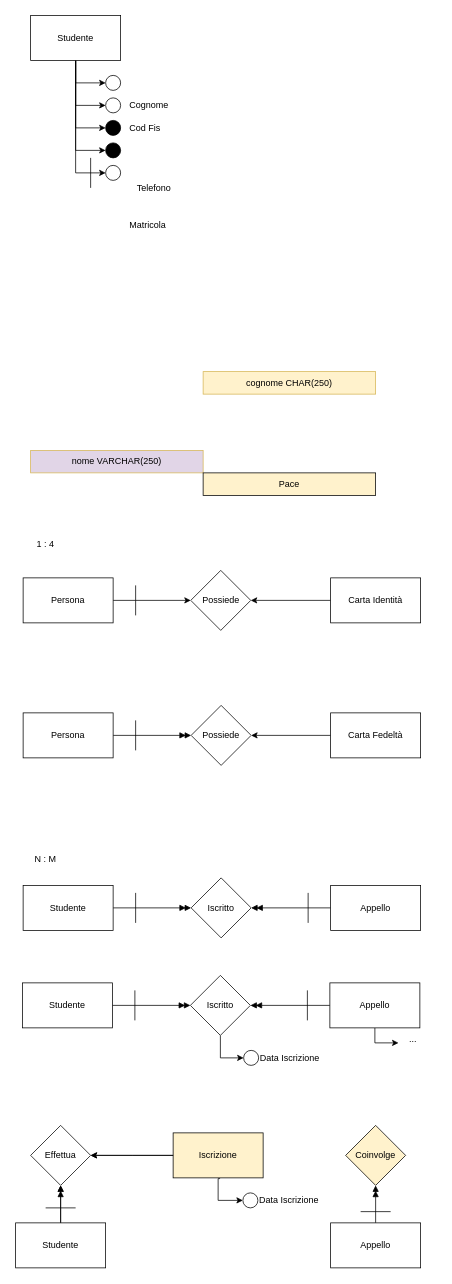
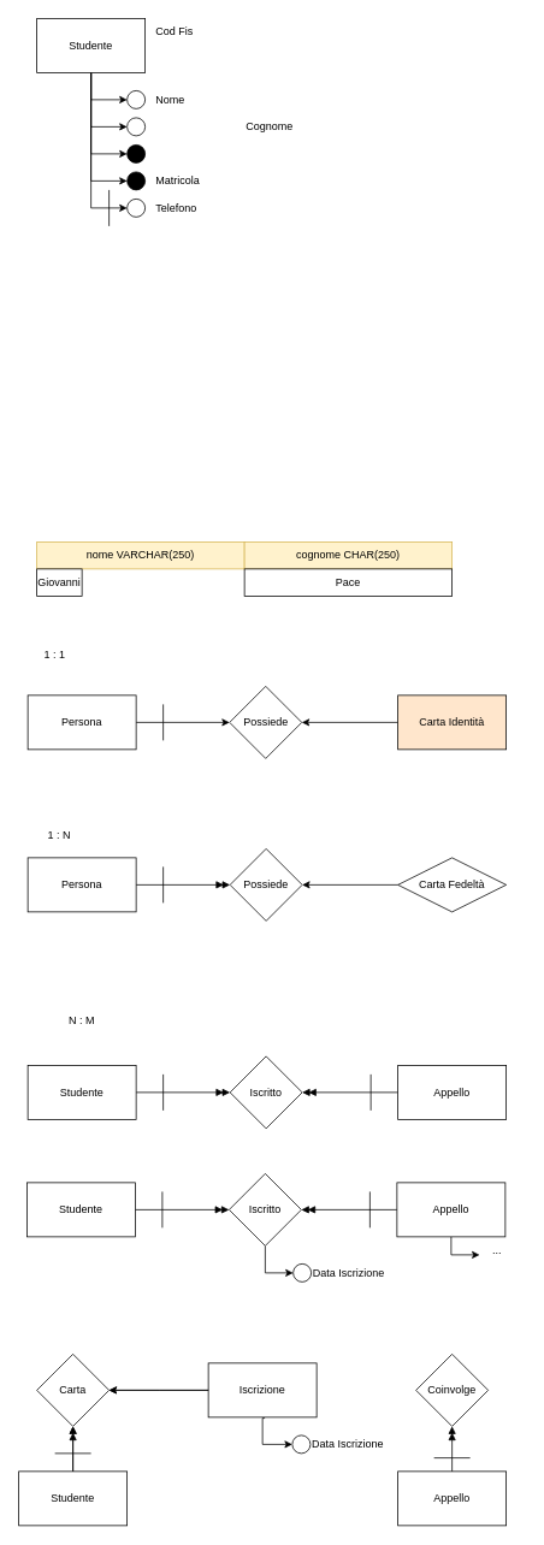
  <mxCell id="0" />
  <mxCell id="1" parent="0" />
  <mxCell id="2" style="edgeStyle=orthogonalEdgeStyle;rounded=0;orthogonalLoop=1;jettySize=auto;html=1;entryX=0;entryY=0.5;entryDx=0;entryDy=0;" edge="1" parent="1" source="7" target="8"><mxGeometry relative="1" as="geometry" /></mxCell>
  <mxCell id="3" style="edgeStyle=orthogonalEdgeStyle;rounded=0;orthogonalLoop=1;jettySize=auto;html=1;entryX=0;entryY=0.5;entryDx=0;entryDy=0;" edge="1" parent="1" source="7" target="10"><mxGeometry relative="1" as="geometry" /></mxCell>
  <mxCell id="4" style="edgeStyle=orthogonalEdgeStyle;rounded=0;orthogonalLoop=1;jettySize=auto;html=1;entryX=0;entryY=0.5;entryDx=0;entryDy=0;" edge="1" parent="1" source="7" target="12"><mxGeometry relative="1" as="geometry" /></mxCell>
  <mxCell id="5" style="edgeStyle=orthogonalEdgeStyle;rounded=0;orthogonalLoop=1;jettySize=auto;html=1;entryX=0;entryY=0.5;entryDx=0;entryDy=0;" edge="1" parent="1" source="7" target="14"><mxGeometry relative="1" as="geometry" /></mxCell>
  <mxCell id="6" style="edgeStyle=orthogonalEdgeStyle;rounded=0;orthogonalLoop=1;jettySize=auto;html=1;entryX=0;entryY=0.5;entryDx=0;entryDy=0;" edge="1" parent="1" source="7" target="16"><mxGeometry relative="1" as="geometry" /></mxCell>
  <mxCell id="7" value="Studente" style="rounded=0;whiteSpace=wrap;html=1;" vertex="1" parent="1"><mxGeometry x="40" y="20" width="120" height="60" as="geometry" /></mxCell>
  <mxCell id="8" value="" style="ellipse;whiteSpace=wrap;html=1;aspect=fixed;" vertex="1" parent="1"><mxGeometry x="140" y="100" width="20" height="20" as="geometry" /></mxCell>
+ <mxCell id="9" value="Nome" style="text;html=1;strokeColor=none;fillColor=none;align=left;verticalAlign=middle;whiteSpace=wrap;rounded=0;" vertex="1" parent="1"><mxGeometry x="170" y="95" width="60" height="30" as="geometry" /></mxCell>
  <mxCell id="10" value="" style="ellipse;whiteSpace=wrap;html=1;aspect=fixed;" vertex="1" parent="1"><mxGeometry x="140" y="130" width="20" height="20" as="geometry" /></mxCell>
- <mxCell id="11" value="Cognome" style="text;html=1;strokeColor=none;fillColor=none;align=left;verticalAlign=middle;whiteSpace=wrap;rounded=0;" vertex="1" parent="1"><mxGeometry x="170" y="125" width="60" height="30" as="geometry" /></mxCell>
+ <mxCell id="11" value="Cognome" style="text;html=1;strokeColor=none;fillColor=none;align=left;verticalAlign=middle;whiteSpace=wrap;rounded=0;" vertex="1" parent="1"><mxGeometry x="270" y="125" width="60" height="30" as="geometry" /></mxCell>
  <mxCell id="12" value="" style="ellipse;whiteSpace=wrap;html=1;aspect=fixed;fillColor=#000000;" vertex="1" parent="1"><mxGeometry x="140" y="160" width="20" height="20" as="geometry" /></mxCell>
- <mxCell id="13" value="Cod Fis" style="text;html=1;strokeColor=none;fillColor=none;align=left;verticalAlign=middle;whiteSpace=wrap;rounded=0;" vertex="1" parent="1"><mxGeometry x="170" y="155" width="60" height="30" as="geometry" /></mxCell>
+ <mxCell id="13" value="Cod Fis" style="text;html=1;strokeColor=none;fillColor=none;align=left;verticalAlign=middle;whiteSpace=wrap;rounded=0;" vertex="1" parent="1"><mxGeometry x="170" y="20" width="60" height="30" as="geometry" /></mxCell>
  <mxCell id="14" value="" style="ellipse;whiteSpace=wrap;html=1;aspect=fixed;fillColor=#000000;" vertex="1" parent="1"><mxGeometry x="140" y="190" width="20" height="20" as="geometry" /></mxCell>
- <mxCell id="15" value="Matricola" style="text;html=1;strokeColor=none;fillColor=none;align=left;verticalAlign=middle;whiteSpace=wrap;rounded=0;" vertex="1" parent="1"><mxGeometry x="170" y="285" width="60" height="30" as="geometry" /></mxCell>
+ <mxCell id="15" value="Matricola" style="text;html=1;strokeColor=none;fillColor=none;align=left;verticalAlign=middle;whiteSpace=wrap;rounded=0;" vertex="1" parent="1"><mxGeometry x="170" y="185" width="60" height="30" as="geometry" /></mxCell>
  <mxCell id="16" value="" style="ellipse;whiteSpace=wrap;html=1;aspect=fixed;" vertex="1" parent="1"><mxGeometry x="140" y="220" width="20" height="20" as="geometry" /></mxCell>
- <mxCell id="17" value="Telefono" style="text;html=1;strokeColor=none;fillColor=none;align=left;verticalAlign=middle;whiteSpace=wrap;rounded=0;" vertex="1" parent="1"><mxGeometry x="180" y="235" width="60" height="30" as="geometry" /></mxCell>
+ <mxCell id="17" value="Telefono" style="text;html=1;strokeColor=none;fillColor=none;align=left;verticalAlign=middle;whiteSpace=wrap;rounded=0;" vertex="1" parent="1"><mxGeometry x="170" y="215" width="60" height="30" as="geometry" /></mxCell>
  <mxCell id="18" value="" style="endArrow=none;html=1;rounded=0;" edge="1" parent="1"><mxGeometry width="50" height="50" relative="1" as="geometry"><mxPoint x="120" y="250" as="sourcePoint" /><mxPoint x="120" y="210" as="targetPoint" /></mxGeometry></mxCell>
- <mxCell id="19" value="nome VARCHAR(250)" style="rounded=0;whiteSpace=wrap;html=1;fillColor=#e1d5e7;strokeColor=#d6b656;" vertex="1" parent="1"><mxGeometry x="40" y="600" width="230" height="30" as="geometry" /></mxCell>
- <mxCell id="20" value="cognome CHAR(250)" style="rounded=0;whiteSpace=wrap;html=1;fillColor=#fff2cc;strokeColor=#d6b656;" vertex="1" parent="1"><mxGeometry x="270" y="495" width="230" height="30" as="geometry" /></mxCell>
- <mxCell id="22" value="Pace" style="rounded=0;whiteSpace=wrap;html=1;fillColor=#fff2cc;" vertex="1" parent="1"><mxGeometry x="270" y="630" width="230" height="30" as="geometry" /></mxCell>
+ <mxCell id="19" value="nome VARCHAR(250)" style="rounded=0;whiteSpace=wrap;html=1;fillColor=#fff2cc;strokeColor=#d6b656;" vertex="1" parent="1"><mxGeometry x="40" y="600" width="230" height="30" as="geometry" /></mxCell>
+ <mxCell id="20" value="cognome CHAR(250)" style="rounded=0;whiteSpace=wrap;html=1;fillColor=#fff2cc;strokeColor=#d6b656;" vertex="1" parent="1"><mxGeometry x="270" y="600" width="230" height="30" as="geometry" /></mxCell>
+ <mxCell id="21" value="Giovanni" style="rounded=0;whiteSpace=wrap;html=1;" vertex="1" parent="1"><mxGeometry x="40" y="630" width="50" height="30" as="geometry" /></mxCell>
+ <mxCell id="22" value="Pace" style="rounded=0;whiteSpace=wrap;html=1;" vertex="1" parent="1"><mxGeometry x="270" y="630" width="230" height="30" as="geometry" /></mxCell>
  <mxCell id="23" style="edgeStyle=orthogonalEdgeStyle;rounded=0;orthogonalLoop=1;jettySize=auto;html=1;entryX=0;entryY=0.5;entryDx=0;entryDy=0;" edge="1" parent="1" source="24" target="27"><mxGeometry relative="1" as="geometry"><Array as="points"><mxPoint x="180" y="800" /><mxPoint x="180" y="800" /></Array></mxGeometry></mxCell>
  <mxCell id="24" value="Persona" style="rounded=0;whiteSpace=wrap;html=1;" vertex="1" parent="1"><mxGeometry x="30" y="770" width="120" height="60" as="geometry" /></mxCell>
  <mxCell id="25" style="edgeStyle=orthogonalEdgeStyle;rounded=0;orthogonalLoop=1;jettySize=auto;html=1;entryX=1;entryY=0.5;entryDx=0;entryDy=0;" edge="1" parent="1" source="26" target="27"><mxGeometry relative="1" as="geometry" /></mxCell>
- <mxCell id="26" value="Carta Identità" style="rounded=0;whiteSpace=wrap;html=1;" vertex="1" parent="1"><mxGeometry x="440" y="770" width="120" height="60" as="geometry" /></mxCell>
+ <mxCell id="26" value="Carta Identità" style="rounded=0;whiteSpace=wrap;html=1;fillColor=#ffe6cc;" vertex="1" parent="1"><mxGeometry x="440" y="770" width="120" height="60" as="geometry" /></mxCell>
  <mxCell id="27" value="Possiede" style="rhombus;whiteSpace=wrap;html=1;" vertex="1" parent="1"><mxGeometry x="253.5" y="760" width="80" height="80" as="geometry" /></mxCell>
- <mxCell id="28" value="1 : 4" style="text;html=1;strokeColor=none;fillColor=none;align=center;verticalAlign=middle;whiteSpace=wrap;rounded=0;" vertex="1" parent="1"><mxGeometry x="30" y="710" width="60" height="30" as="geometry" /></mxCell>
+ <mxCell id="28" value="1 : 1" style="text;html=1;strokeColor=none;fillColor=none;align=center;verticalAlign=middle;whiteSpace=wrap;rounded=0;" vertex="1" parent="1"><mxGeometry x="30" y="710" width="60" height="30" as="geometry" /></mxCell>
  <mxCell id="29" value="" style="endArrow=none;html=1;rounded=0;" edge="1" parent="1"><mxGeometry width="50" height="50" relative="1" as="geometry"><mxPoint x="180" y="820" as="sourcePoint" /><mxPoint x="180" y="780" as="targetPoint" /></mxGeometry></mxCell>
  <mxCell id="30" style="edgeStyle=orthogonalEdgeStyle;rounded=0;orthogonalLoop=1;jettySize=auto;html=1;endArrow=doubleBlock;endFill=1;" edge="1" parent="1" source="31" target="34"><mxGeometry relative="1" as="geometry" /></mxCell>
  <mxCell id="31" value="Persona" style="rounded=0;whiteSpace=wrap;html=1;" vertex="1" parent="1"><mxGeometry x="30" y="950" width="120" height="60" as="geometry" /></mxCell>
  <mxCell id="32" style="edgeStyle=orthogonalEdgeStyle;rounded=0;orthogonalLoop=1;jettySize=auto;html=1;" edge="1" parent="1" source="33" target="34"><mxGeometry relative="1" as="geometry" /></mxCell>
- <mxCell id="33" value="Carta Fedeltà" style="rounded=0;whiteSpace=wrap;html=1;" vertex="1" parent="1"><mxGeometry x="440" y="950" width="120" height="60" as="geometry" /></mxCell>
+ <mxCell id="33" value="Carta Fedeltà" style="rhombus;whiteSpace=wrap;html=1;" vertex="1" parent="1"><mxGeometry x="440" y="950" width="120" height="60" as="geometry" /></mxCell>
  <mxCell id="34" value="Possiede" style="rhombus;whiteSpace=wrap;html=1;" vertex="1" parent="1"><mxGeometry x="254" y="940" width="80" height="80" as="geometry" /></mxCell>
  <mxCell id="35" value="" style="endArrow=none;html=1;rounded=0;" edge="1" parent="1"><mxGeometry width="50" height="50" relative="1" as="geometry"><mxPoint x="180" y="1000" as="sourcePoint" /><mxPoint x="180" y="960" as="targetPoint" /></mxGeometry></mxCell>
+ <mxCell id="36" value="1 : N" style="text;html=1;strokeColor=none;fillColor=none;align=center;verticalAlign=middle;whiteSpace=wrap;rounded=0;" vertex="1" parent="1"><mxGeometry x="35" y="910" width="60" height="30" as="geometry" /></mxCell>
  <mxCell id="37" style="edgeStyle=orthogonalEdgeStyle;rounded=0;orthogonalLoop=1;jettySize=auto;html=1;endArrow=doubleBlock;endFill=1;" edge="1" parent="1" source="38" target="41"><mxGeometry relative="1" as="geometry" /></mxCell>
  <mxCell id="38" value="Studente" style="rounded=0;whiteSpace=wrap;html=1;" vertex="1" parent="1"><mxGeometry x="30" y="1180" width="120" height="60" as="geometry" /></mxCell>
  <mxCell id="39" style="edgeStyle=orthogonalEdgeStyle;rounded=0;orthogonalLoop=1;jettySize=auto;html=1;entryX=1;entryY=0.5;entryDx=0;entryDy=0;endArrow=doubleBlock;endFill=1;" edge="1" parent="1" source="40" target="41"><mxGeometry relative="1" as="geometry" /></mxCell>
  <mxCell id="40" value="Appello" style="rounded=0;whiteSpace=wrap;html=1;" vertex="1" parent="1"><mxGeometry x="440" y="1180" width="120" height="60" as="geometry" /></mxCell>
  <mxCell id="41" value="Iscritto" style="rhombus;whiteSpace=wrap;html=1;" vertex="1" parent="1"><mxGeometry x="254" y="1170" width="80" height="80" as="geometry" /></mxCell>
  <mxCell id="42" value="" style="endArrow=none;html=1;rounded=0;" edge="1" parent="1"><mxGeometry width="50" height="50" relative="1" as="geometry"><mxPoint x="180" y="1230" as="sourcePoint" /><mxPoint x="180" y="1190" as="targetPoint" /></mxGeometry></mxCell>
  <mxCell id="43" value="" style="endArrow=none;html=1;rounded=0;" edge="1" parent="1"><mxGeometry width="50" height="50" relative="1" as="geometry"><mxPoint x="410" y="1230" as="sourcePoint" /><mxPoint x="410" y="1190" as="targetPoint" /></mxGeometry></mxCell>
- <mxCell id="44" value="N : M" style="text;html=1;strokeColor=none;fillColor=none;align=center;verticalAlign=middle;whiteSpace=wrap;rounded=0;" vertex="1" parent="1"><mxGeometry x="30" y="1130" width="60" height="30" as="geometry" /></mxCell>
+ <mxCell id="44" value="N : M" style="text;html=1;strokeColor=none;fillColor=none;align=center;verticalAlign=middle;whiteSpace=wrap;rounded=0;" vertex="1" parent="1"><mxGeometry x="60" y="1115" width="60" height="30" as="geometry" /></mxCell>
  <mxCell id="45" style="edgeStyle=orthogonalEdgeStyle;rounded=0;orthogonalLoop=1;jettySize=auto;html=1;endArrow=doubleBlock;endFill=1;" edge="1" parent="1" source="46" target="51"><mxGeometry relative="1" as="geometry" /></mxCell>
  <mxCell id="46" value="Studente" style="rounded=0;whiteSpace=wrap;html=1;" vertex="1" parent="1"><mxGeometry x="29" y="1310" width="120" height="60" as="geometry" /></mxCell>
  <mxCell id="47" style="edgeStyle=orthogonalEdgeStyle;rounded=0;orthogonalLoop=1;jettySize=auto;html=1;entryX=1;entryY=0.5;entryDx=0;entryDy=0;endArrow=doubleBlock;endFill=1;" edge="1" parent="1" source="49" target="51"><mxGeometry relative="1" as="geometry" /></mxCell>
  <mxCell id="48" style="edgeStyle=orthogonalEdgeStyle;rounded=0;orthogonalLoop=1;jettySize=auto;html=1;" edge="1" parent="1" source="49"><mxGeometry relative="1" as="geometry"><mxPoint x="530" y="1390" as="targetPoint" /></mxGeometry></mxCell>
  <mxCell id="49" value="Appello" style="rounded=0;whiteSpace=wrap;html=1;" vertex="1" parent="1"><mxGeometry x="439" y="1310" width="120" height="60" as="geometry" /></mxCell>
  <mxCell id="50" style="edgeStyle=orthogonalEdgeStyle;rounded=0;orthogonalLoop=1;jettySize=auto;html=1;entryX=0;entryY=0.5;entryDx=0;entryDy=0;" edge="1" parent="1" source="51" target="54"><mxGeometry relative="1" as="geometry" /></mxCell>
  <mxCell id="51" value="Iscritto" style="rhombus;whiteSpace=wrap;html=1;" vertex="1" parent="1"><mxGeometry x="253" y="1300" width="80" height="80" as="geometry" /></mxCell>
  <mxCell id="52" value="" style="endArrow=none;html=1;rounded=0;" edge="1" parent="1"><mxGeometry width="50" height="50" relative="1" as="geometry"><mxPoint x="179" y="1360" as="sourcePoint" /><mxPoint x="179" y="1320" as="targetPoint" /></mxGeometry></mxCell>
  <mxCell id="53" value="" style="endArrow=none;html=1;rounded=0;" edge="1" parent="1"><mxGeometry width="50" height="50" relative="1" as="geometry"><mxPoint x="409" y="1360" as="sourcePoint" /><mxPoint x="409" y="1320" as="targetPoint" /></mxGeometry></mxCell>
  <mxCell id="54" value="" style="ellipse;whiteSpace=wrap;html=1;aspect=fixed;" vertex="1" parent="1"><mxGeometry x="324" y="1400" width="20" height="20" as="geometry" /></mxCell>
  <mxCell id="55" value="Data Iscrizione" style="text;html=1;strokeColor=none;fillColor=none;align=left;verticalAlign=middle;whiteSpace=wrap;rounded=0;" vertex="1" parent="1"><mxGeometry x="344" y="1395" width="106" height="30" as="geometry" /></mxCell>
  <mxCell id="56" style="edgeStyle=orthogonalEdgeStyle;rounded=0;orthogonalLoop=1;jettySize=auto;html=1;entryX=0.5;entryY=1;entryDx=0;entryDy=0;endArrow=doubleBlock;endFill=1;" edge="1" parent="1" source="58" target="65"><mxGeometry relative="1" as="geometry" /></mxCell>
  <mxCell id="57" value="" style="edgeStyle=orthogonalEdgeStyle;rounded=0;orthogonalLoop=1;jettySize=auto;html=1;" edge="1" parent="1" source="58" target="65"><mxGeometry relative="1" as="geometry" /></mxCell>
  <mxCell id="58" value="Studente" style="rounded=0;whiteSpace=wrap;html=1;" vertex="1" parent="1"><mxGeometry x="20" y="1630" width="120" height="60" as="geometry" /></mxCell>
  <mxCell id="59" style="edgeStyle=orthogonalEdgeStyle;rounded=0;orthogonalLoop=1;jettySize=auto;html=1;entryX=0.5;entryY=1;entryDx=0;entryDy=0;endArrow=doubleBlock;endFill=1;" edge="1" parent="1" source="60" target="68"><mxGeometry relative="1" as="geometry" /></mxCell>
  <mxCell id="60" value="Appello" style="rounded=0;whiteSpace=wrap;html=1;" vertex="1" parent="1"><mxGeometry x="440" y="1630" width="120" height="60" as="geometry" /></mxCell>
  <mxCell id="61" style="edgeStyle=orthogonalEdgeStyle;rounded=0;orthogonalLoop=1;jettySize=auto;html=1;entryX=0;entryY=0.5;entryDx=0;entryDy=0;" edge="1" parent="1" target="62"><mxGeometry relative="1" as="geometry"><mxPoint x="292" y="1570" as="sourcePoint" /><Array as="points"><mxPoint x="292" y="1571" /><mxPoint x="290" y="1571" /><mxPoint x="290" y="1600" /></Array></mxGeometry></mxCell>
  <mxCell id="62" value="" style="ellipse;whiteSpace=wrap;html=1;aspect=fixed;" vertex="1" parent="1"><mxGeometry x="323" y="1590" width="20" height="20" as="geometry" /></mxCell>
  <mxCell id="63" value="Data Iscrizione" style="text;html=1;strokeColor=none;fillColor=none;align=left;verticalAlign=middle;whiteSpace=wrap;rounded=0;" vertex="1" parent="1"><mxGeometry x="343" y="1585" width="106" height="30" as="geometry" /></mxCell>
- <mxCell id="64" value="Iscrizione" style="rounded=0;whiteSpace=wrap;html=1;fillColor=#fff2cc;" vertex="1" parent="1"><mxGeometry x="230" y="1510" width="120" height="60" as="geometry" /></mxCell>
- <mxCell id="65" value="Effettua" style="rhombus;whiteSpace=wrap;html=1;" vertex="1" parent="1"><mxGeometry x="40" y="1500" width="80" height="80" as="geometry" /></mxCell>
+ <mxCell id="64" value="Iscrizione" style="rounded=0;whiteSpace=wrap;html=1;" vertex="1" parent="1"><mxGeometry x="230" y="1510" width="120" height="60" as="geometry" /></mxCell>
+ <mxCell id="65" value="Carta" style="rhombus;whiteSpace=wrap;html=1;" vertex="1" parent="1"><mxGeometry x="40" y="1500" width="80" height="80" as="geometry" /></mxCell>
  <mxCell id="66" value="" style="endArrow=none;html=1;rounded=0;" edge="1" parent="1"><mxGeometry width="50" height="50" relative="1" as="geometry"><mxPoint x="60" y="1610" as="sourcePoint" /><mxPoint x="100" y="1610" as="targetPoint" /></mxGeometry></mxCell>
  <mxCell id="67" style="edgeStyle=orthogonalEdgeStyle;rounded=0;orthogonalLoop=1;jettySize=auto;html=1;" edge="1" parent="1" source="64"><mxGeometry relative="1" as="geometry"><mxPoint x="120" y="1540" as="targetPoint" /></mxGeometry></mxCell>
- <mxCell id="68" value="Coinvolge" style="rhombus;whiteSpace=wrap;html=1;fillColor=#fff2cc;" vertex="1" parent="1"><mxGeometry x="460" y="1500" width="80" height="80" as="geometry" /></mxCell>
+ <mxCell id="68" value="Coinvolge" style="rhombus;whiteSpace=wrap;html=1;" vertex="1" parent="1"><mxGeometry x="460" y="1500" width="80" height="80" as="geometry" /></mxCell>
  <mxCell id="69" style="edgeStyle=orthogonalEdgeStyle;rounded=0;orthogonalLoop=1;jettySize=auto;html=1;" edge="1" parent="1" source="64" target="65"><mxGeometry relative="1" as="geometry" /></mxCell>
  <mxCell id="70" value="" style="endArrow=none;html=1;rounded=0;" edge="1" parent="1"><mxGeometry width="50" height="50" relative="1" as="geometry"><mxPoint x="480" y="1615" as="sourcePoint" /><mxPoint x="520" y="1615" as="targetPoint" /></mxGeometry></mxCell>
  <mxCell id="71" value="..." style="text;html=1;strokeColor=none;fillColor=none;align=center;verticalAlign=middle;whiteSpace=wrap;rounded=0;" vertex="1" parent="1"><mxGeometry x="520" y="1370" width="60" height="30" as="geometry" /></mxCell>
